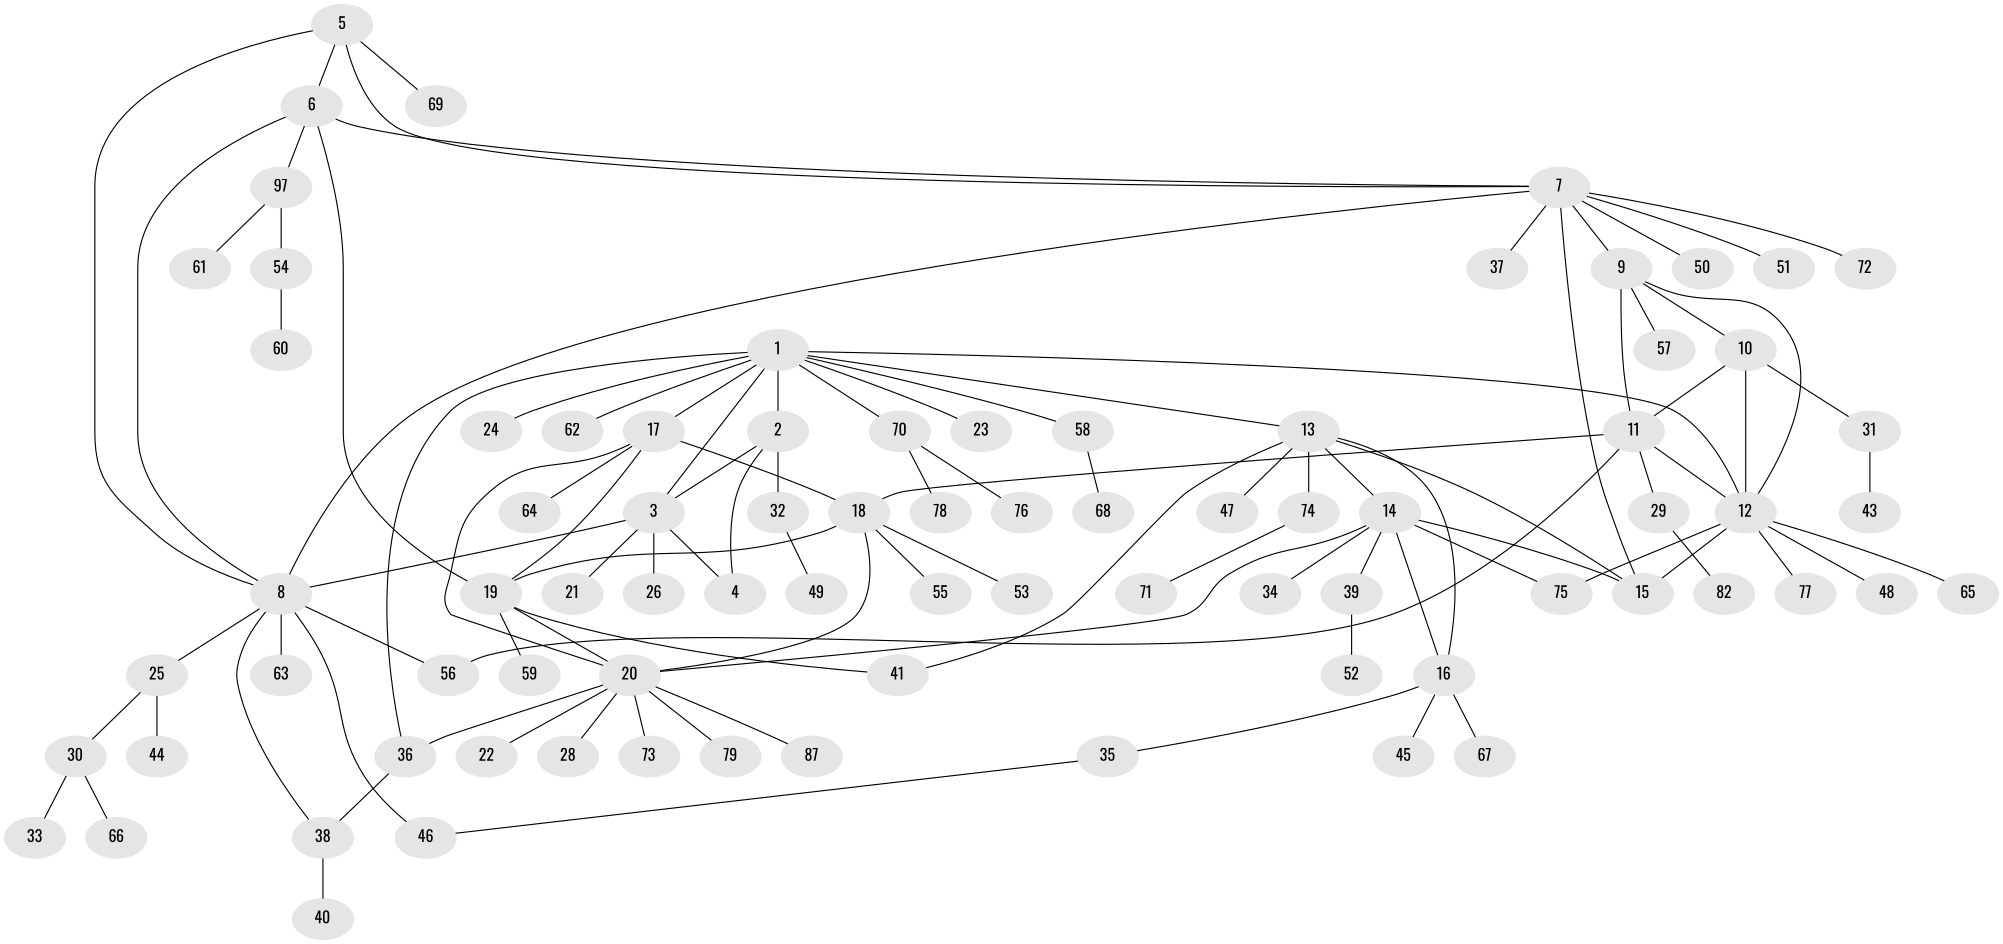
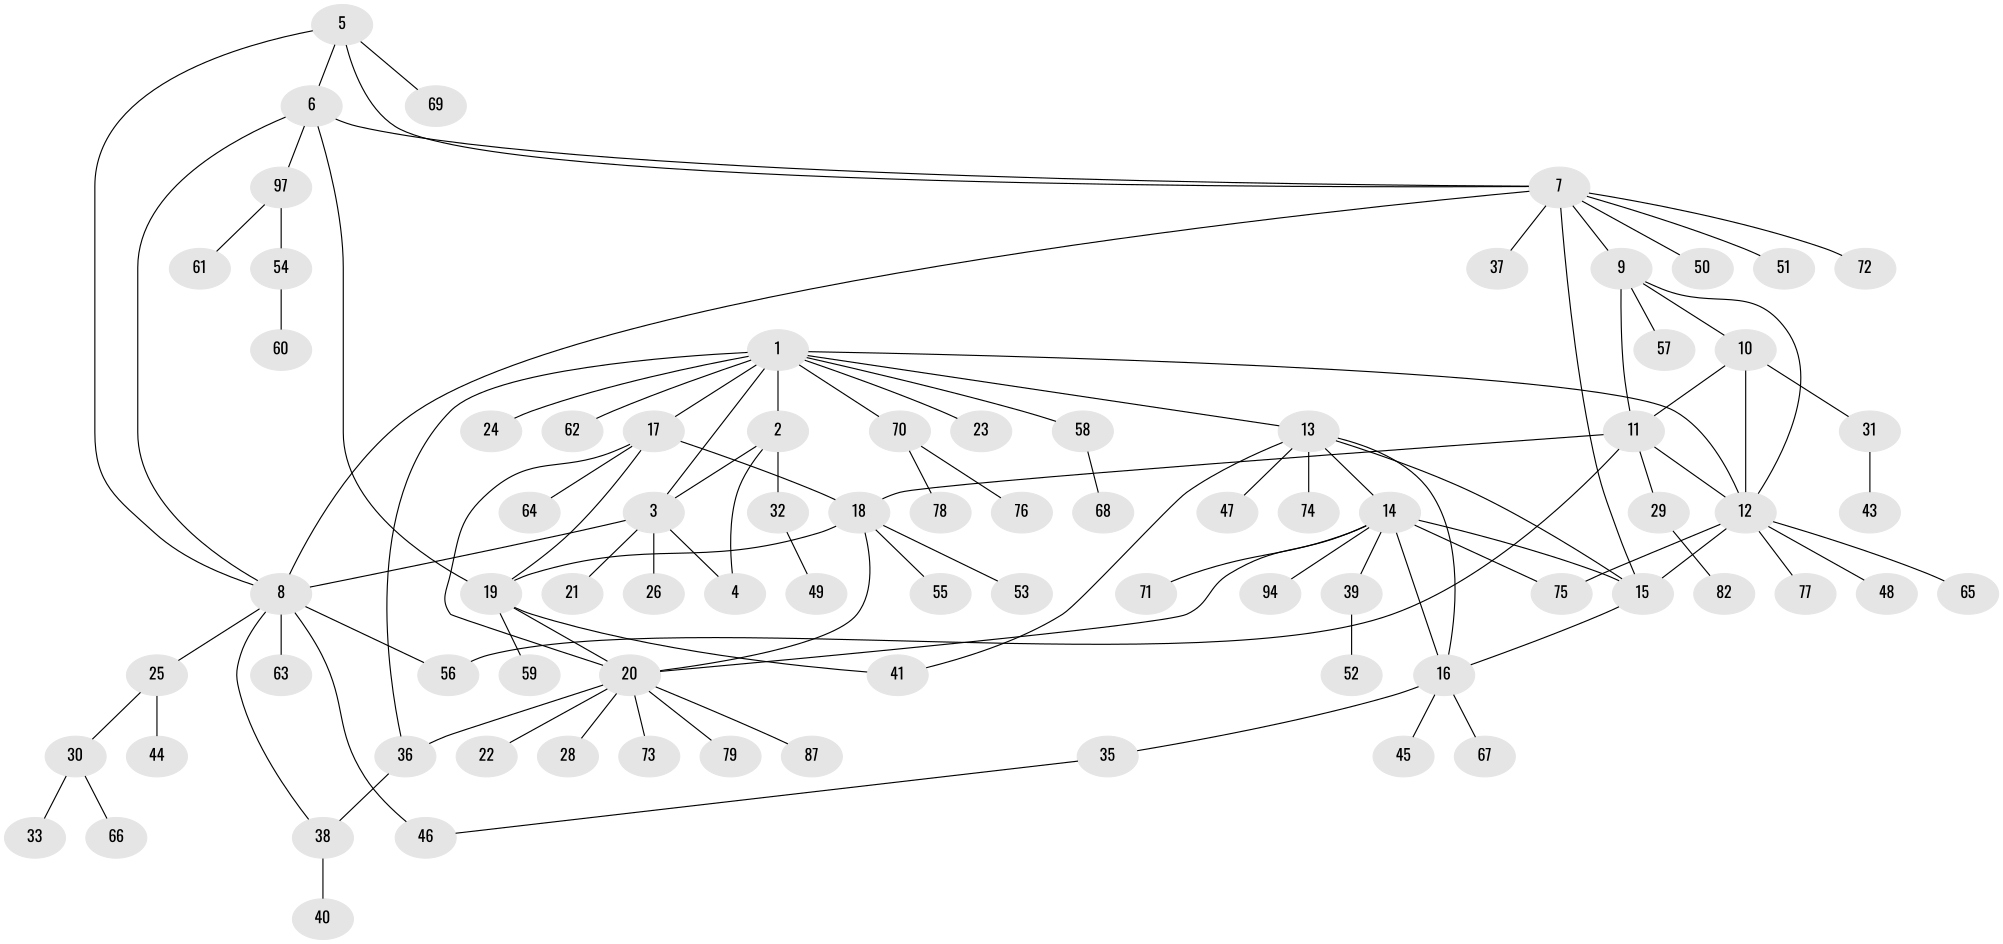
  graph {
    fontname=Oswald
    node [color=gray90 fontname=Oswald style=filled]
    edge [fontname=Oswald]
    1
    2
    3
    12
    13
    17
    23
    24
    36
    58
    62
    70
    4
    32
    8
    21
    26
    15
    48
    65
    75
    77
    14
    16
    41
    47
    74
    19
    18
    20
    64
    38
    68
    76
    78
    49
    25
    46
    56
    63
    5
    6
    7
    69
    n45 [label=97]
    9
    37
    50
    51
    72
    59
    54
    61
    10
    11
    57
    30
    44
    40
    31
    29
    43
    53
    55
    n65 [label=82]
-   34
+   34 [label=94]
    39
    71
    35
    45
    67
    22
    28
    73
    79
    n76 [label=87]
    52
    33
    66
    60
    1 -- 2
    1 -- 3
    1 -- 12
    1 -- 13
    1 -- 17
    1 -- 23
    1 -- 24
    1 -- 36
    1 -- 58
    1 -- 62
    1 -- 70
    2 -- 3
    2 -- 4
    2 -- 32
    3 -- 4
    3 -- 8
    3 -- 21
    3 -- 26
    12 -- 15
    12 -- 48
    12 -- 65
    12 -- 75
    12 -- 77
    13 -- 15
    13 -- 14
    13 -- 16
    13 -- 41
    13 -- 47
    13 -- 74
    17 -- 19
    17 -- 18
    17 -- 20
    17 -- 64
    36 -- 38
    58 -- 68
    70 -- 76
    70 -- 78
    32 -- 49
    8 -- 38
    8 -- 25
    8 -- 46
    8 -- 56
    8 -- 63
+   15 -- 16
    14 -- 15
    14 -- 75
    14 -- 16
    14 -- 20
    14 -- 34
    14 -- 39
-   74 -- 71
+   14 -- 71
    16 -- 35
    16 -- 45
    16 -- 67
    19 -- 41
    19 -- 20
    19 -- 59
    18 -- 19
    18 -- 20
    18 -- 53
    18 -- 55
    20 -- 36
    20 -- 22
    20 -- 28
    20 -- 73
    20 -- 79
    20 -- n76
    38 -- 40
    25 -- 30
    25 -- 44
    5 -- 8
    5 -- 6
    5 -- 7
    5 -- 69
    6 -- 8
    6 -- 19
    6 -- 7
    6 -- n45
    7 -- 8
    7 -- 15
    7 -- 9
    7 -- 37
    7 -- 50
    7 -- 51
    7 -- 72
    n45 -- 54
    n45 -- 61
    9 -- 12
    9 -- 10
    9 -- 11
    9 -- 57
    54 -- 60
    10 -- 12
    10 -- 11
    10 -- 31
    11 -- 12
    11 -- 18
    11 -- 56
    11 -- 29
    30 -- 33
    30 -- 66
    31 -- 43
    29 -- n65
    39 -- 52
    35 -- 46
  }
